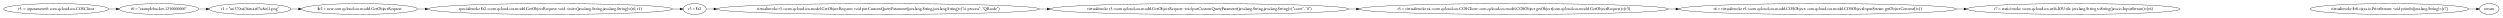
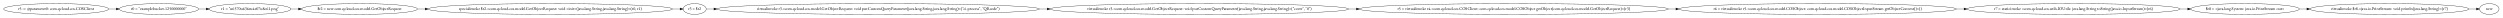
  digraph {
    fontname="EB Garamond"
    rankdir=LR
    node [fontname="EB Garamond"]
    edge [fontname="EB Garamond"]
    n1 [label="r5 := @parameter0: com.qcloud.cos.COSClient"]
    "r0 = \"examplebucket-1250000000\""
    "r1 = \"\u6570\u636e\u4e07\u8c61.png\""
    "$r2 = new com.qcloud.cos.model.GetObjectRequest"
    "specialinvoke $r2.<com.qcloud.cos.model.GetObjectRequest: void <init>(java.lang.String,java.lang.String)>(r0, r1)"
    "r3 = $r2"
    "virtualinvoke r3.<com.qcloud.cos.model.GetObjectRequest: void putCustomQueryParameter(java.lang.String,java.lang.String)>(\"ci-process\", \"QRcode\")"
    "virtualinvoke r3.<com.qcloud.cos.model.GetObjectRequest: void putCustomQueryParameter(java.lang.String,java.lang.String)>(\"cover\", \"0\")"
    "r5 = virtualinvoke r4.<com.qcloud.cos.COSClient: com.qcloud.cos.model.COSObject getObject(com.qcloud.cos.model.GetObjectRequest)>(r3)"
    "r6 = virtualinvoke r5.<com.qcloud.cos.model.COSObject: com.qcloud.cos.model.COSObjectInputStream getObjectContent()>()"
    "r7 = staticinvoke <com.qcloud.cos.utils.IOUtils: java.lang.String toString(java.io.InputStream)>(r6)"
+   "$r8 = <java.lang.System: java.io.PrintStream out>"
    "virtualinvoke $r8.<java.io.PrintStream: void println(java.lang.String)>(r7)"
-   return
+   return [label=new]
    n1 -> "r0 = \"examplebucket-1250000000\""
    "r0 = \"examplebucket-1250000000\"" -> "r1 = \"\u6570\u636e\u4e07\u8c61.png\""
    "r1 = \"\u6570\u636e\u4e07\u8c61.png\"" -> "$r2 = new com.qcloud.cos.model.GetObjectRequest"
    "$r2 = new com.qcloud.cos.model.GetObjectRequest" -> "specialinvoke $r2.<com.qcloud.cos.model.GetObjectRequest: void <init>(java.lang.String,java.lang.String)>(r0, r1)"
    "specialinvoke $r2.<com.qcloud.cos.model.GetObjectRequest: void <init>(java.lang.String,java.lang.String)>(r0, r1)" -> "r3 = $r2"
    "r3 = $r2" -> "virtualinvoke r3.<com.qcloud.cos.model.GetObjectRequest: void putCustomQueryParameter(java.lang.String,java.lang.String)>(\"ci-process\", \"QRcode\")"
    "virtualinvoke r3.<com.qcloud.cos.model.GetObjectRequest: void putCustomQueryParameter(java.lang.String,java.lang.String)>(\"ci-process\", \"QRcode\")" -> "virtualinvoke r3.<com.qcloud.cos.model.GetObjectRequest: void putCustomQueryParameter(java.lang.String,java.lang.String)>(\"cover\", \"0\")"
    "virtualinvoke r3.<com.qcloud.cos.model.GetObjectRequest: void putCustomQueryParameter(java.lang.String,java.lang.String)>(\"cover\", \"0\")" -> "r5 = virtualinvoke r4.<com.qcloud.cos.COSClient: com.qcloud.cos.model.COSObject getObject(com.qcloud.cos.model.GetObjectRequest)>(r3)"
    "r5 = virtualinvoke r4.<com.qcloud.cos.COSClient: com.qcloud.cos.model.COSObject getObject(com.qcloud.cos.model.GetObjectRequest)>(r3)" -> "r6 = virtualinvoke r5.<com.qcloud.cos.model.COSObject: com.qcloud.cos.model.COSObjectInputStream getObjectContent()>()"
    "r6 = virtualinvoke r5.<com.qcloud.cos.model.COSObject: com.qcloud.cos.model.COSObjectInputStream getObjectContent()>()" -> "r7 = staticinvoke <com.qcloud.cos.utils.IOUtils: java.lang.String toString(java.io.InputStream)>(r6)"
+   "r7 = staticinvoke <com.qcloud.cos.utils.IOUtils: java.lang.String toString(java.io.InputStream)>(r6)" -> "$r8 = <java.lang.System: java.io.PrintStream out>"
+   "$r8 = <java.lang.System: java.io.PrintStream out>" -> "virtualinvoke $r8.<java.io.PrintStream: void println(java.lang.String)>(r7)"
    "virtualinvoke $r8.<java.io.PrintStream: void println(java.lang.String)>(r7)" -> return
  }
